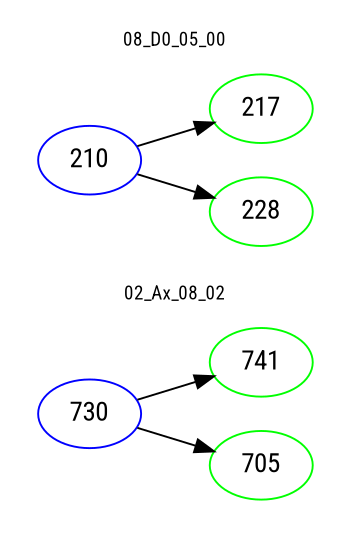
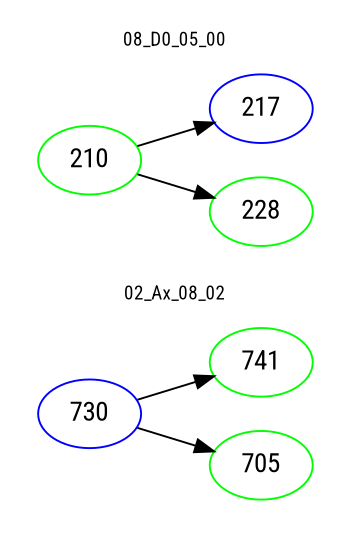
  digraph {
    fontname="Roboto Condensed"
    rankdir=LR
    node [color=blue fontname="Roboto Condensed"]
    edge [color=black fontname="Roboto Condensed"]
    n1 [label=730]
    n2 [color=green label=705]
    n3 [color=green label=741]
-   n4 [label=210]
+   n4 [color=green label=210]
    n5 [color=green label=228]
-   n6 [color=green label=217]
+   n6 [label=217]
    subgraph cluster_1 {
      color=white
      fontsize=10
      label="02_Ax_08_02"
      n1
      n2
      n3
    }
    subgraph cluster_2 {
      color=white
      fontsize=10
      label="08_D0_05_00"
      n4
      n5
      n6
    }
    n1 -> n2
    n1 -> n3
    n4 -> n5
    n4 -> n6
  }
